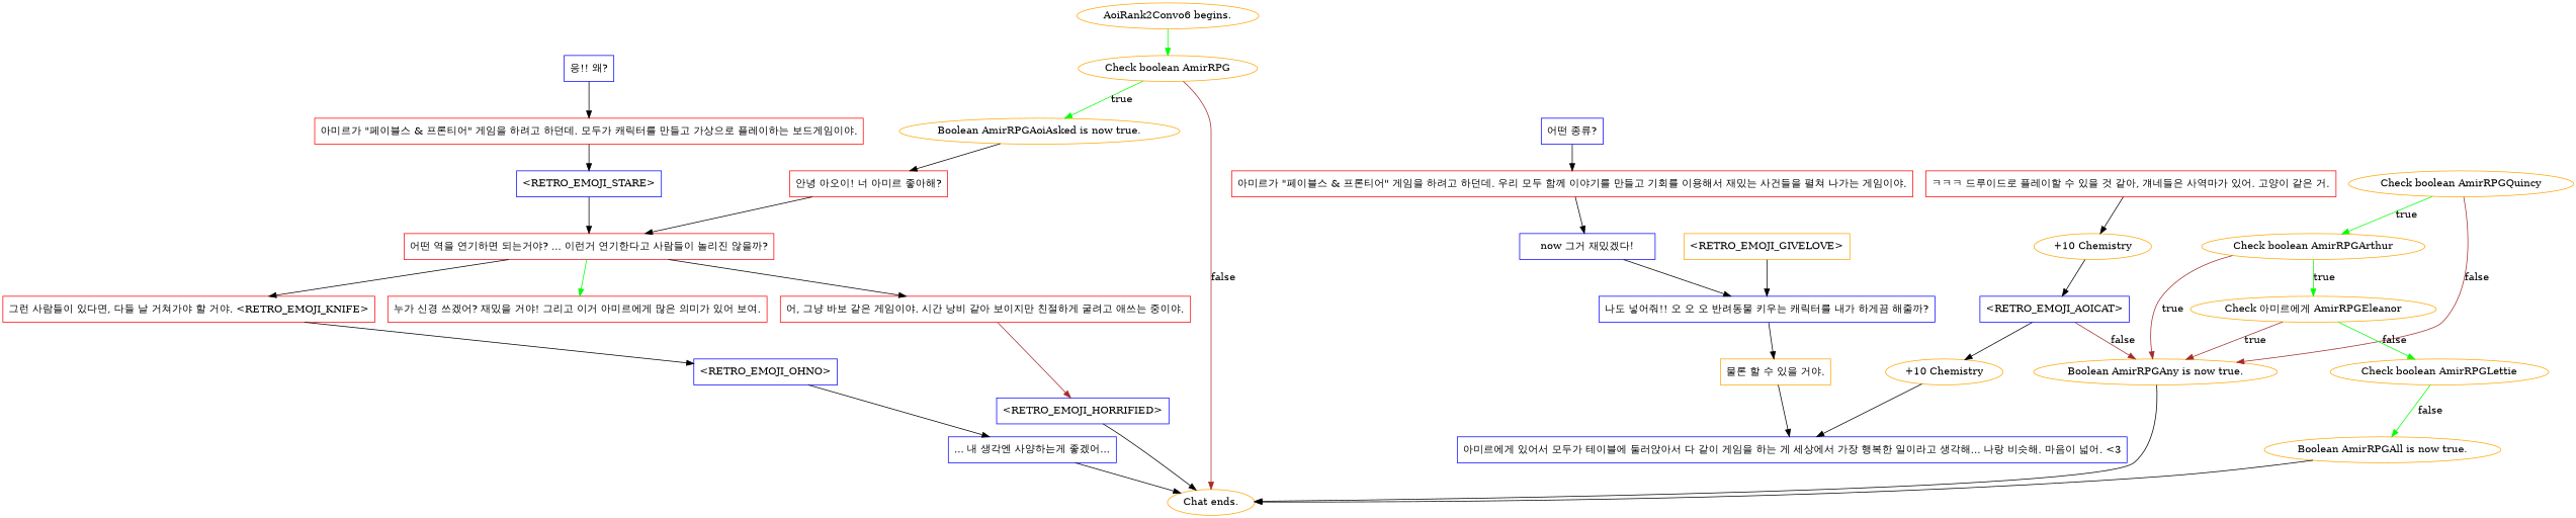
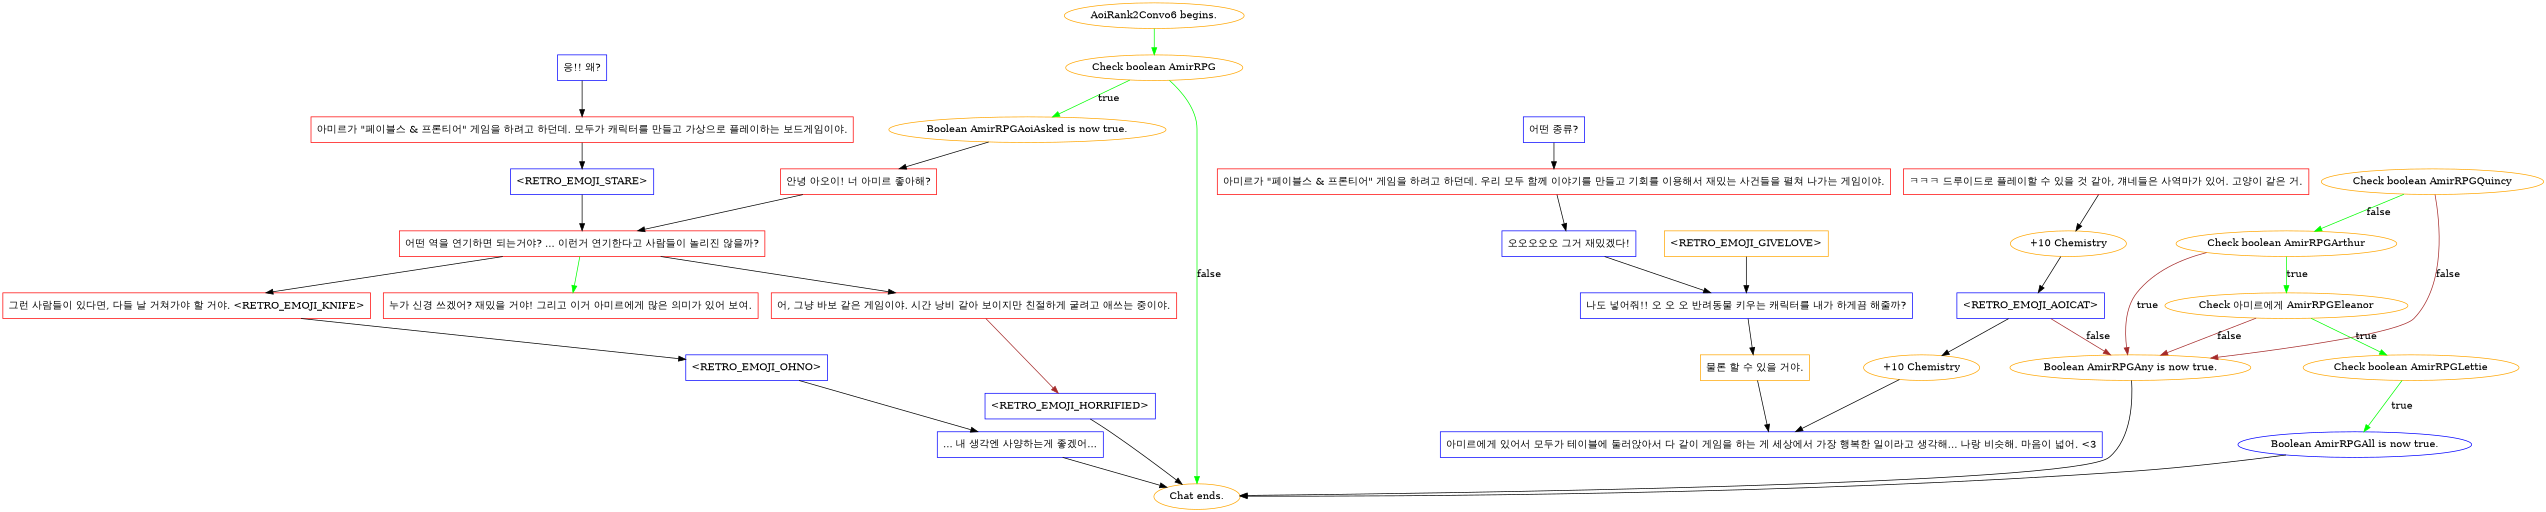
  digraph {
    node [color=orange shape=box]
    "AoiRank2Convo6 begins." [shape=""]
    n2 [label="Check boolean AmirRPG" shape=""]
    n3 [label="Boolean AmirRPGAoiAsked is now true." shape=""]
    "Chat ends." [shape=""]
    n5 [color=red label="안녕 아오이! 너 아미르 좋아해?"]
    n6 [color=red label="어떤 역을 연기하면 되는거야? ... 이런거 연기한다고 사람들이 놀리진 않을까?"]
    n7 [color=blue label="응!! 왜?"]
    n8 [color=red label="아미르가 \"페이블스 & 프론티어\" 게임을 하려고 하던데. 모두가 캐릭터를 만들고 가상으로 플레이하는 보드게임이야."]
    n9 [color=blue label="어떤 종류?"]
    n10 [color=red label="아미르가 \"페이블스 & 프론티어\" 게임을 하려고 하던데. 우리 모두 함께 이야기를 만들고 기회를 이용해서 재밌는 사건들을 펼쳐 나가는 게임이야."]
    n11 [color=blue label="<RETRO_EMOJI_STARE>"]
-   n12 [color=blue label="now 그거 재밌겠다!"]
+   n12 [color=blue label="오오오오오 그거 재밌겠다!"]
    n13 [color=blue label="나도 넣어줘!! 오 오 오 반려동물 키우는 캐릭터를 내가 하게끔 해줄까?"]
    n14 [color=red label="어, 그냥 바보 같은 게임이야. 시간 낭비 같아 보이지만 친절하게 굴려고 애쓰는 중이야."]
    n15 [color=red label="그런 사람들이 있다면, 다들 날 거쳐가야 할 거야. <RETRO_EMOJI_KNIFE>"]
    n16 [color=red label="누가 신경 쓰겠어? 재밌을 거야! 그리고 이거 아미르에게 많은 의미가 있어 보여."]
    n17 [label="물론 할 수 있을 거야."]
    n18 [color=blue label="<RETRO_EMOJI_HORRIFIED>"]
    n19 [color=blue label="<RETRO_EMOJI_OHNO>"]
    n20 [color=red label="ㅋㅋㅋ 드루이드로 플레이할 수 있을 것 같아, 걔네들은 사역마가 있어. 고양이 같은 거."]
    n21 [label="+10 Chemistry" shape=""]
    n22 [color=blue label="아미르에게 있어서 모두가 테이블에 둘러앉아서 다 같이 게임을 하는 게 세상에서 가장 행복한 일이라고 생각해... 나랑 비슷해. 마음이 넓어. <3"]
    n23 [color=blue label="... 내 생각엔 사양하는게 좋겠어..."]
    n24 [label="<RETRO_EMOJI_GIVELOVE>"]
    n25 [color=blue label="<RETRO_EMOJI_AOICAT>"]
    n26 [label="+10 Chemistry" shape=""]
    n27 [label="Boolean AmirRPGAny is now true." shape=""]
    n28 [label="Check boolean AmirRPGQuincy" shape=""]
    n29 [label="Check boolean AmirRPGArthur" shape=""]
    n30 [label="Check 아미르에게 AmirRPGEleanor" shape=""]
    n31 [label="Check boolean AmirRPGLettie" shape=""]
-   n32 [label="Boolean AmirRPGAll is now true." shape=""]
+   n32 [color=blue label="Boolean AmirRPGAll is now true." shape=""]
    "AoiRank2Convo6 begins." -> n2 [color=green]
    n2 -> n3 [color=green label=true]
-   n2 -> "Chat ends." [color=brown label=false]
+   n2 -> "Chat ends." [color=green label=false]
    n3 -> n5
    n5 -> n6
    n6 -> n14
    n6 -> n15
    n6 -> n16 [color=green]
    n7 -> n8
    n8 -> n11
    n9 -> n10
    n10 -> n12
    n11 -> n6
    n12 -> n13
    n13 -> n17
    n14 -> n18 [color=brown]
    n15 -> n19
    n17 -> n22
    n18 -> "Chat ends."
    n19 -> n23
    n20 -> n21
    n21 -> n25
    n23 -> "Chat ends."
    n24 -> n13
    n25 -> n26
    n25 -> n27 [color=brown label=false]
    n26 -> n22
    n27 -> "Chat ends."
    n28 -> n27 [color=brown label=false]
-   n28 -> n29 [color=green label=true]
+   n28 -> n29 [color=green label=false]
    n29 -> n27 [color=brown label=true]
    n29 -> n30 [color=green label=true]
-   n30 -> n27 [color=brown label=true]
-   n30 -> n31 [color=green label=false]
-   n31 -> n32 [color=green label=false]
+   n30 -> n27 [color=brown label=false]
+   n30 -> n31 [color=green label=true]
+   n31 -> n32 [color=green label=true]
    n32 -> "Chat ends."
  }
